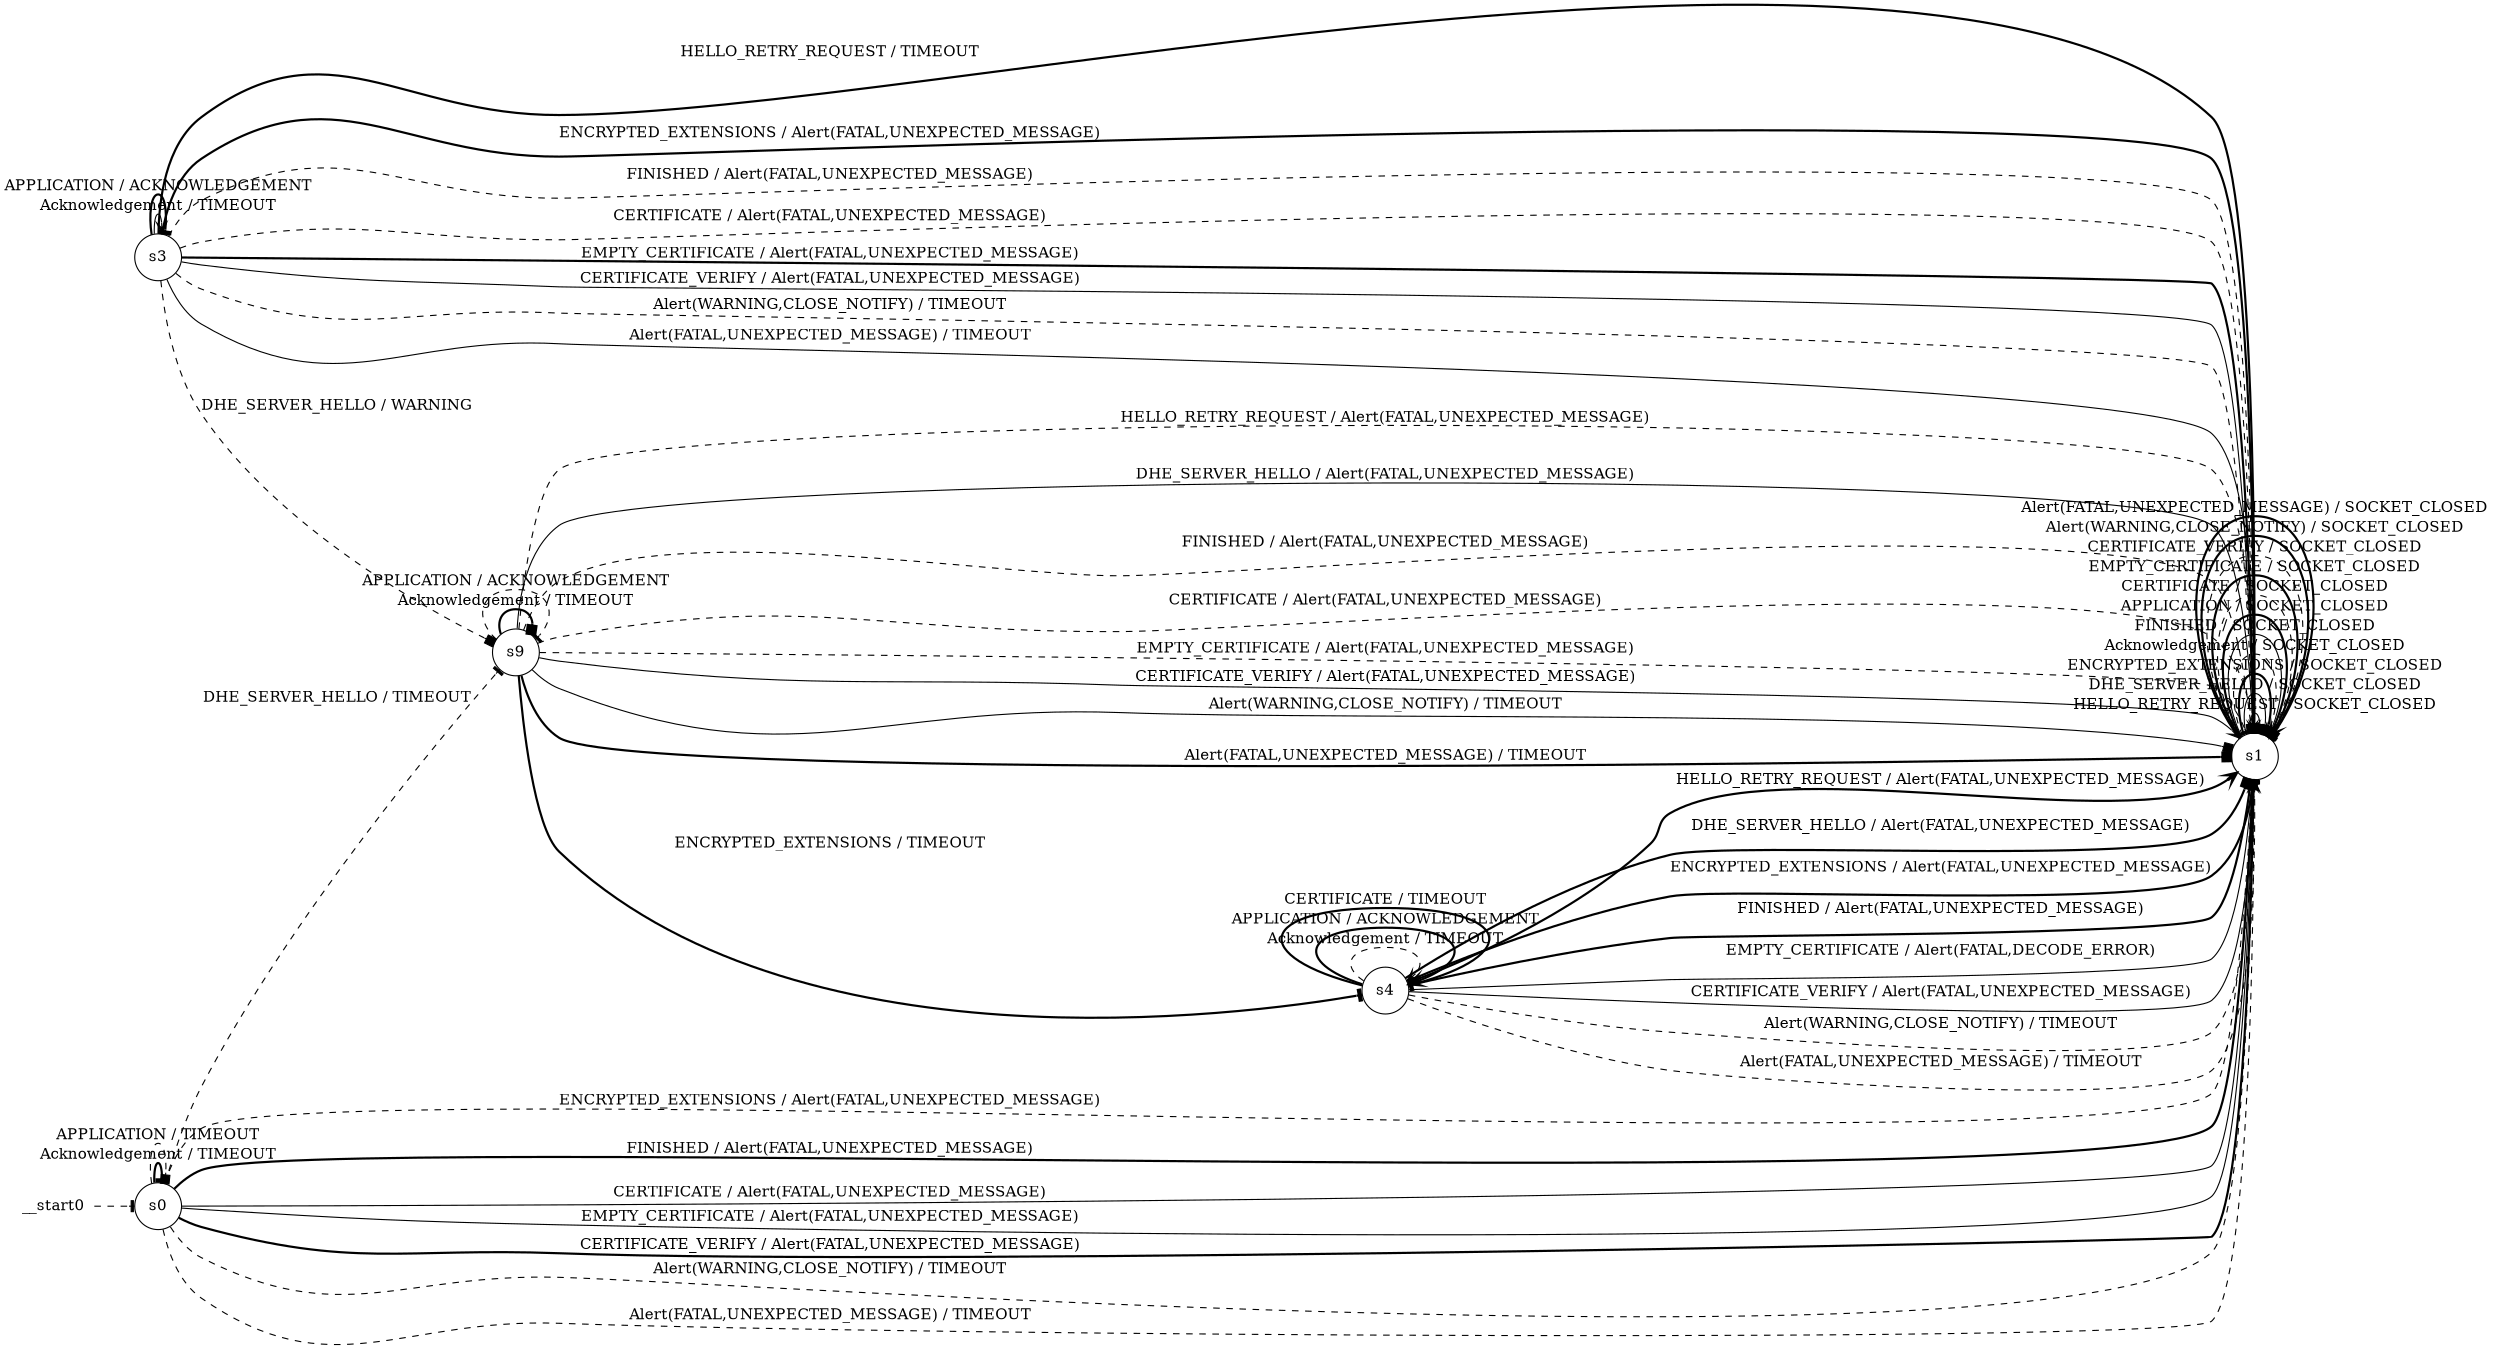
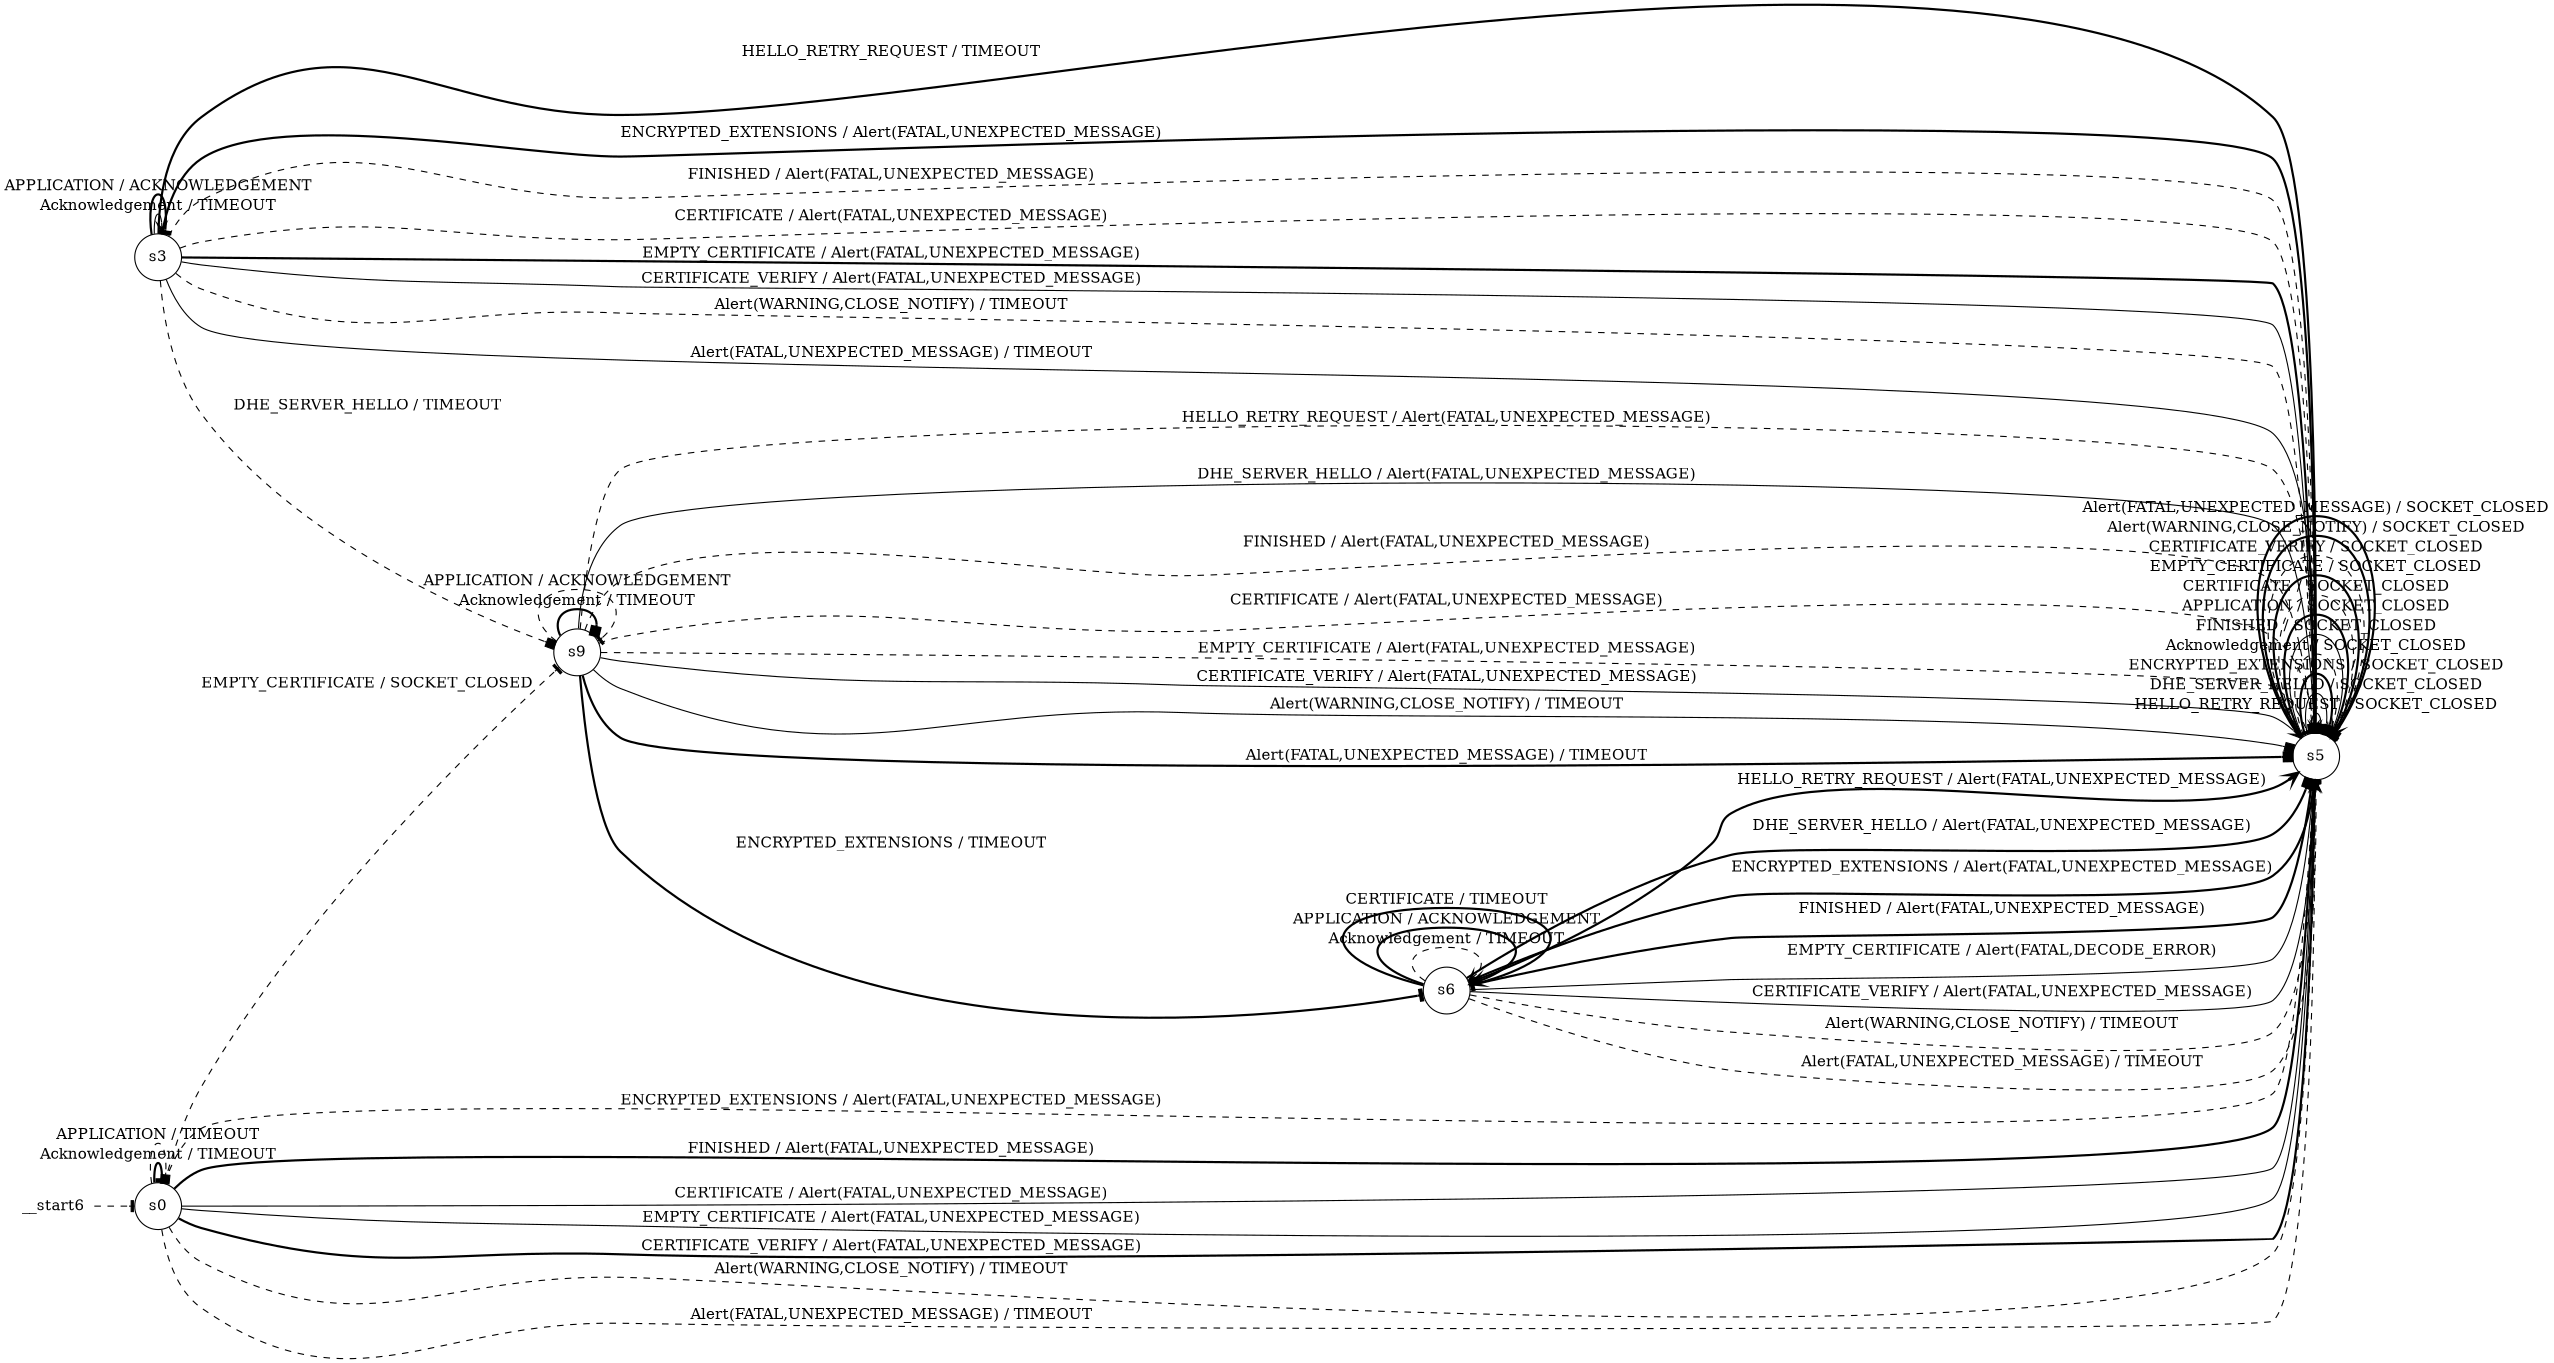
  digraph {
    rankdir=LR
    node [shape=circle]
    edge [arrowhead=tee style=bold]
    n1 [label=s0]
-   n2 [label=s1]
+   n2 [label=s5]
    n3 [label=s9]
-   n4 [label=s4]
+   n4 [label=s6]
    n5 [label=s3]
-   __start0 [height=0 shape=none width=0]
+   __start0 [height=0 shape=none width=0 label=__start6]
    n1 -> n1 [label="Acknowledgement / TIMEOUT"]
    n1 -> n1 [arrowhead=box label="APPLICATION / TIMEOUT" style=dashed]
    n1 -> n2 [arrowhead=box label="ENCRYPTED_EXTENSIONS / Alert(FATAL,UNEXPECTED_MESSAGE)" style=dashed]
    n1 -> n2 [label="FINISHED / Alert(FATAL,UNEXPECTED_MESSAGE)"]
    n1 -> n2 [label="CERTIFICATE / Alert(FATAL,UNEXPECTED_MESSAGE)" style=solid]
    n1 -> n2 [arrowhead=vee label="EMPTY_CERTIFICATE / Alert(FATAL,UNEXPECTED_MESSAGE)" style=solid]
    n1 -> n2 [label="CERTIFICATE_VERIFY / Alert(FATAL,UNEXPECTED_MESSAGE)"]
    n1 -> n2 [label="Alert(WARNING,CLOSE_NOTIFY) / TIMEOUT" style=dashed]
    n1 -> n2 [arrowhead=vee label="Alert(FATAL,UNEXPECTED_MESSAGE) / TIMEOUT" style=dashed]
-   n1 -> n3 [label="DHE_SERVER_HELLO / TIMEOUT" style=dashed]
+   n1 -> n3 [label="EMPTY_CERTIFICATE / SOCKET_CLOSED" style=dashed]
    n2 -> n2 [arrowhead=box label="HELLO_RETRY_REQUEST / SOCKET_CLOSED" style=solid]
    n2 -> n2 [arrowhead=box label="DHE_SERVER_HELLO / SOCKET_CLOSED" style=solid]
    n2 -> n2 [arrowhead=box label="ENCRYPTED_EXTENSIONS / SOCKET_CLOSED"]
    n2 -> n2 [arrowhead=vee label="Acknowledgement / SOCKET_CLOSED" style=dashed]
    n2 -> n2 [arrowhead=vee label="FINISHED / SOCKET_CLOSED" style=solid]
    n2 -> n2 [label="APPLICATION / SOCKET_CLOSED"]
    n2 -> n2 [label="CERTIFICATE / SOCKET_CLOSED" style=dashed]
    n2 -> n2 [arrowhead=vee label="EMPTY_CERTIFICATE / SOCKET_CLOSED"]
    n2 -> n2 [arrowhead=box label="CERTIFICATE_VERIFY / SOCKET_CLOSED" style=dashed]
    n2 -> n2 [label="Alert(WARNING,CLOSE_NOTIFY) / SOCKET_CLOSED"]
    n2 -> n2 [arrowhead=box label="Alert(FATAL,UNEXPECTED_MESSAGE) / SOCKET_CLOSED"]
    n3 -> n2 [label="HELLO_RETRY_REQUEST / Alert(FATAL,UNEXPECTED_MESSAGE)" style=dashed]
    n3 -> n2 [arrowhead=vee label="DHE_SERVER_HELLO / Alert(FATAL,UNEXPECTED_MESSAGE)" style=solid]
    n3 -> n2 [arrowhead=box label="FINISHED / Alert(FATAL,UNEXPECTED_MESSAGE)" style=dashed]
    n3 -> n2 [arrowhead=box label="CERTIFICATE / Alert(FATAL,UNEXPECTED_MESSAGE)" style=dashed]
    n3 -> n2 [label="EMPTY_CERTIFICATE / Alert(FATAL,UNEXPECTED_MESSAGE)" style=dashed]
    n3 -> n2 [arrowhead=vee label="CERTIFICATE_VERIFY / Alert(FATAL,UNEXPECTED_MESSAGE)" style=solid]
    n3 -> n2 [arrowhead=box label="Alert(WARNING,CLOSE_NOTIFY) / TIMEOUT" style=solid]
    n3 -> n2 [arrowhead=box label="Alert(FATAL,UNEXPECTED_MESSAGE) / TIMEOUT"]
    n3 -> n3 [arrowhead=box label="Acknowledgement / TIMEOUT"]
    n3 -> n3 [label="APPLICATION / ACKNOWLEDGEMENT" style=dashed]
    n3 -> n4 [label="ENCRYPTED_EXTENSIONS / TIMEOUT"]
    n4 -> n2 [arrowhead=vee label="HELLO_RETRY_REQUEST / Alert(FATAL,UNEXPECTED_MESSAGE)"]
    n4 -> n2 [arrowhead=box label="DHE_SERVER_HELLO / Alert(FATAL,UNEXPECTED_MESSAGE)"]
    n4 -> n2 [arrowhead=box label="ENCRYPTED_EXTENSIONS / Alert(FATAL,UNEXPECTED_MESSAGE)"]
    n4 -> n2 [arrowhead=box label="FINISHED / Alert(FATAL,UNEXPECTED_MESSAGE)"]
    n4 -> n2 [arrowhead=box label="EMPTY_CERTIFICATE / Alert(FATAL,DECODE_ERROR)" style=solid]
    n4 -> n2 [label="CERTIFICATE_VERIFY / Alert(FATAL,UNEXPECTED_MESSAGE)" style=solid]
    n4 -> n2 [label="Alert(WARNING,CLOSE_NOTIFY) / TIMEOUT" style=dashed]
    n4 -> n2 [arrowhead=vee label="Alert(FATAL,UNEXPECTED_MESSAGE) / TIMEOUT" style=dashed]
    n4 -> n4 [arrowhead=vee label="Acknowledgement / TIMEOUT" style=dashed]
    n4 -> n4 [arrowhead=vee label="APPLICATION / ACKNOWLEDGEMENT"]
    n4 -> n4 [label="CERTIFICATE / TIMEOUT"]
    n5 -> n2 [label="HELLO_RETRY_REQUEST / TIMEOUT"]
    n5 -> n2 [arrowhead=box label="ENCRYPTED_EXTENSIONS / Alert(FATAL,UNEXPECTED_MESSAGE)"]
    n5 -> n2 [arrowhead=box label="FINISHED / Alert(FATAL,UNEXPECTED_MESSAGE)" style=dashed]
    n5 -> n2 [arrowhead=box label="CERTIFICATE / Alert(FATAL,UNEXPECTED_MESSAGE)" style=dashed]
    n5 -> n2 [label="EMPTY_CERTIFICATE / Alert(FATAL,UNEXPECTED_MESSAGE)"]
    n5 -> n2 [label="CERTIFICATE_VERIFY / Alert(FATAL,UNEXPECTED_MESSAGE)" style=solid]
    n5 -> n2 [arrowhead=box label="Alert(WARNING,CLOSE_NOTIFY) / TIMEOUT" style=dashed]
    n5 -> n2 [arrowhead=vee label="Alert(FATAL,UNEXPECTED_MESSAGE) / TIMEOUT" style=solid]
-   n5 -> n3 [arrowhead=box label="DHE_SERVER_HELLO / WARNING" style=dashed]
+   n5 -> n3 [arrowhead=box label="DHE_SERVER_HELLO / TIMEOUT" style=dashed]
    n5 -> n5 [arrowhead=vee label="Acknowledgement / TIMEOUT" style=solid]
    n5 -> n5 [label="APPLICATION / ACKNOWLEDGEMENT"]
    __start0 -> n1 [style=dashed]
  }
